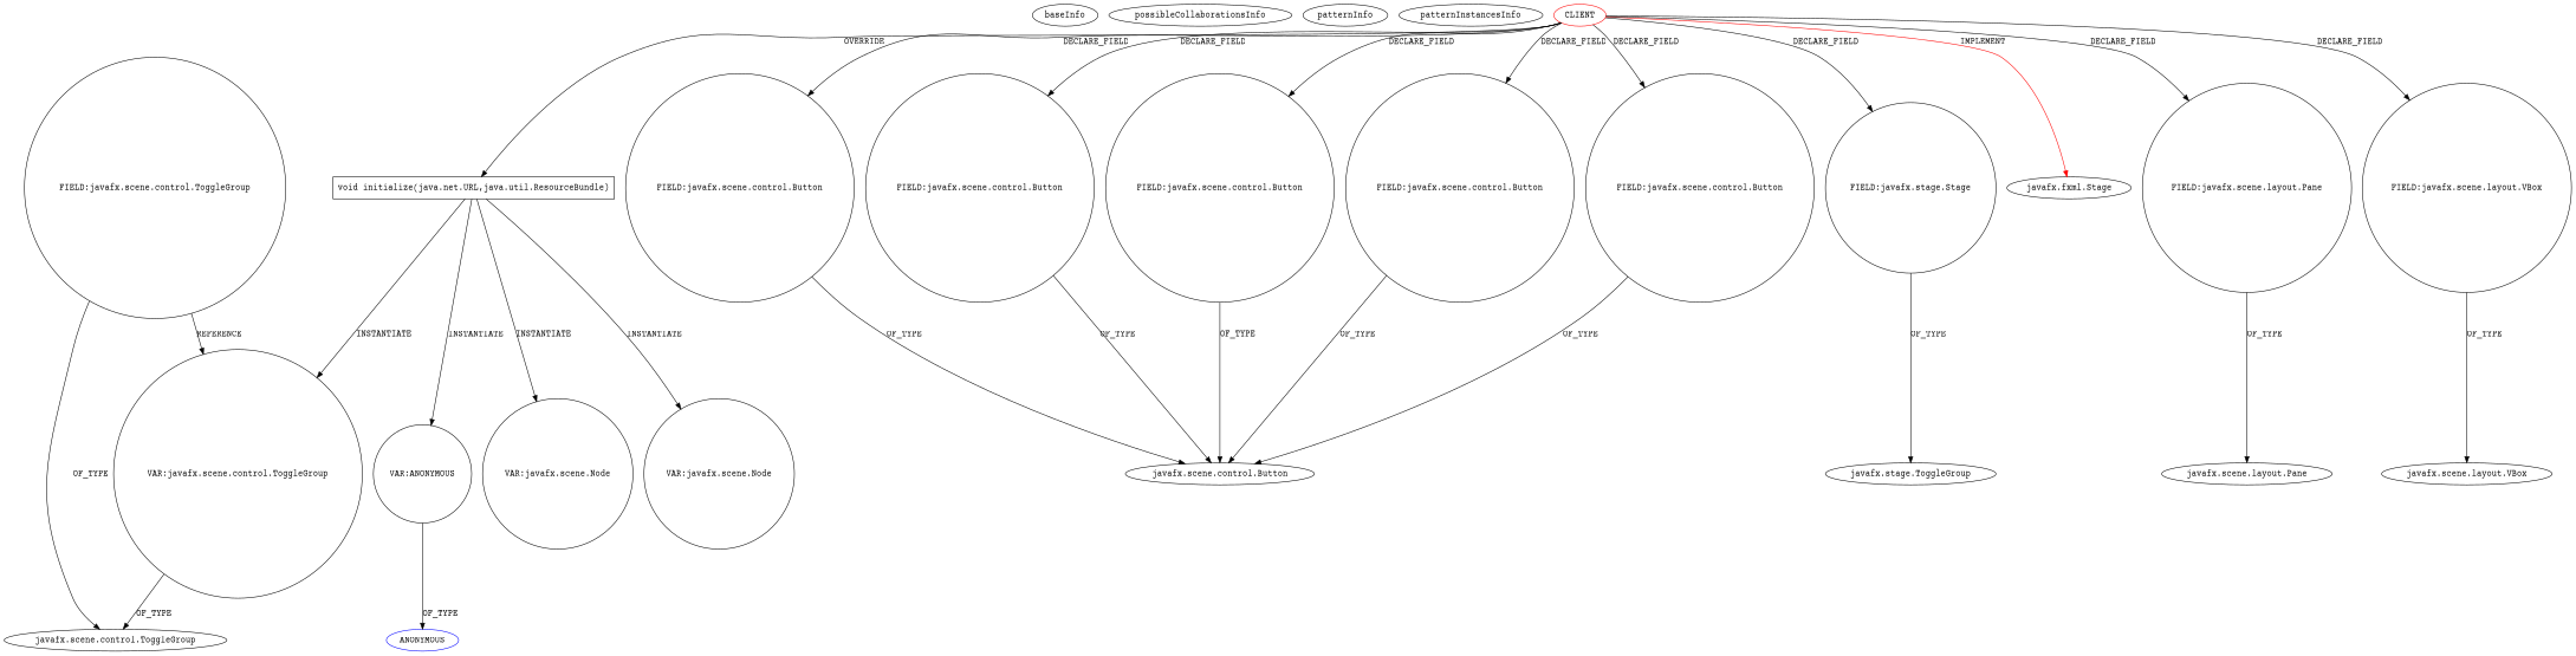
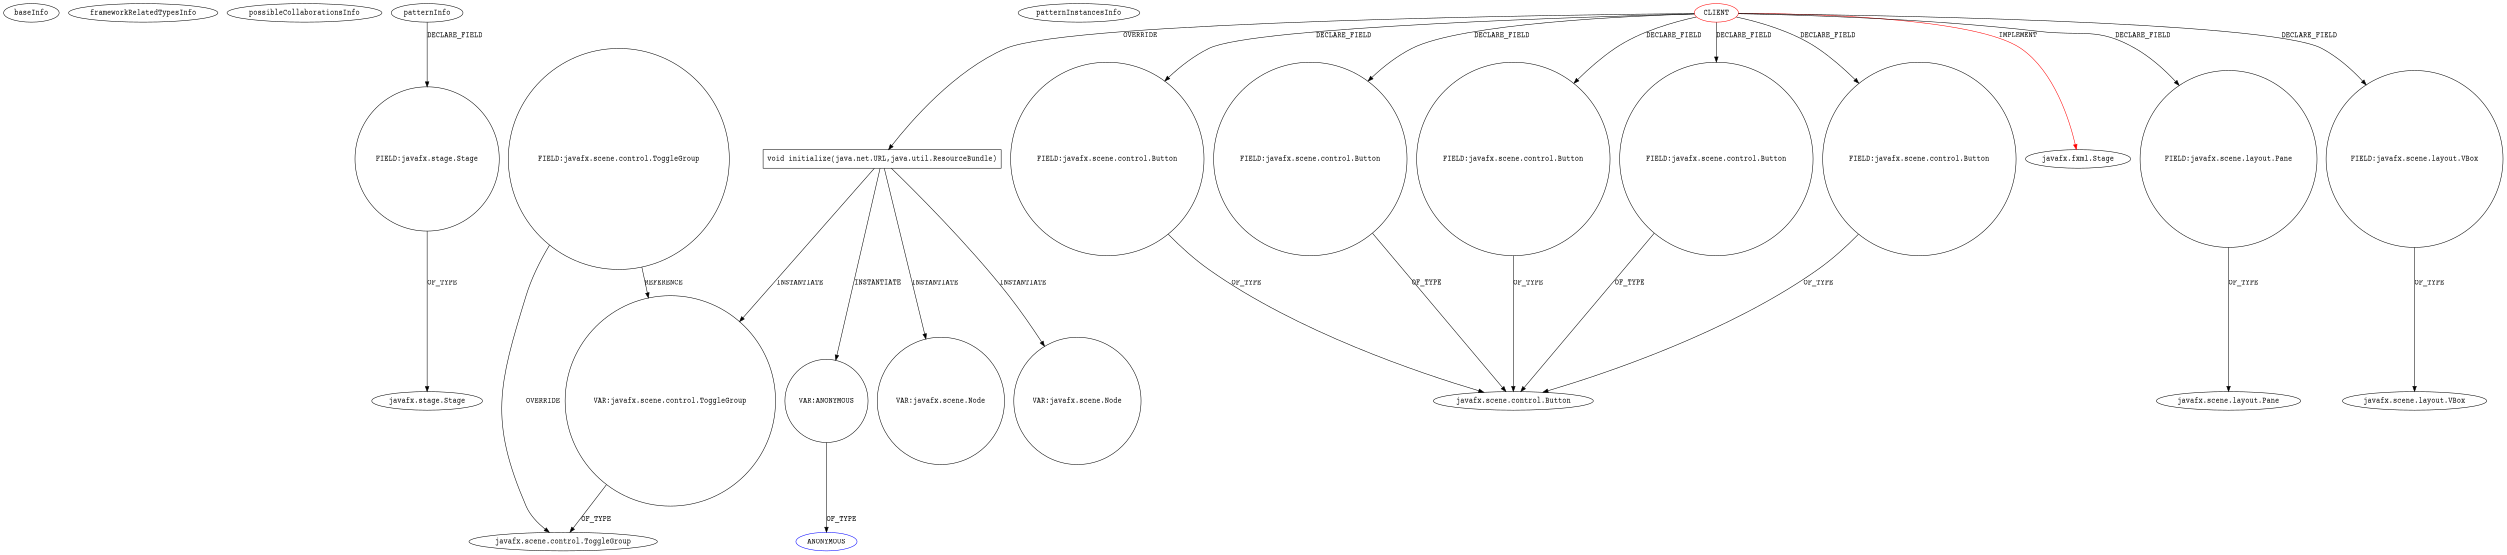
  digraph {
    fontname="Courier Prime"
    node [fontname="Courier Prime" isFrameworkType=false vertexType=FIELD_DECLARATION]
    edge [fontname="Courier Prime"]
    baseInfo [category=pattern graphId=2293 isAnonymous=false possibleRelation=false isFrameworkType="" vertexType=""]
+   frameworkRelatedTypesInfo [0="javafx.fxml.Initializable" isFrameworkType="" vertexType=""]
    possibleCollaborationsInfo [isFrameworkType="" vertexType=""]
    patternInfo [frequency=2.0 patternRootClient=0 isFrameworkType="" vertexType=""]
    patternInstancesInfo [0="novosga-painel-fx~/novosga-painel-fx/painel-fx-master/src/org/novosga/painel/client/ui/Controller.java~Controller~3787" 1="RomeoGolf-BC~/RomeoGolf-BC/BC-master/src/romeogolf/bc/MainController.java~MainController~1142" isFrameworkType="" vertexType=""]
    n6 [label="FIELD:javafx.scene.control.ToggleGroup" shape=circle]
    n7 [label="javafx.scene.control.ToggleGroup" vertexType=FRAMEWORK_CLASS_TYPE]
    n8 [label="VAR:javafx.scene.control.ToggleGroup" shape=circle vertexType=VARIABLE_EXPRESION]
    n9 [color=red label=CLIENT vertexType=ROOT_CLIENT_CLASS_DECLARATION]
    n10 [label="FIELD:javafx.scene.control.Button" shape=circle]
    n11 [label="FIELD:javafx.scene.control.Button" shape=circle]
    n12 [label="FIELD:javafx.scene.control.Button" shape=circle]
    n13 [label="FIELD:javafx.scene.control.Button" shape=circle]
    n14 [label="FIELD:javafx.scene.control.Button" shape=circle]
    n15 [label="void initialize(java.net.URL,java.util.ResourceBundle)" shape=box vertexType=OVERRIDING_METHOD_DECLARATION]
    n16 [label="FIELD:javafx.stage.Stage" shape=circle]
    n17 [label="javafx.fxml.Stage" vertexType=FRAMEWORK_INTERFACE_TYPE]
    n18 [label="FIELD:javafx.scene.layout.Pane" shape=circle]
    n19 [label="FIELD:javafx.scene.layout.VBox" shape=circle]
    n20 [label="javafx.scene.control.Button" vertexType=FRAMEWORK_CLASS_TYPE]
    n21 [label="VAR:ANONYMOUS" shape=circle vertexType=VARIABLE_EXPRESION]
    n22 [label="VAR:javafx.scene.Node" shape=circle vertexType=VARIABLE_EXPRESION]
    n23 [label="VAR:javafx.scene.Node" shape=circle vertexType=VARIABLE_EXPRESION]
-   n24 [label="javafx.stage.ToggleGroup" vertexType=FRAMEWORK_CLASS_TYPE]
+   n24 [label="javafx.stage.Stage" vertexType=FRAMEWORK_CLASS_TYPE]
    n25 [label="javafx.scene.layout.Pane" vertexType=FRAMEWORK_CLASS_TYPE]
    n26 [label="javafx.scene.layout.VBox" vertexType=FRAMEWORK_CLASS_TYPE]
    n27 [color=blue label=ANONYMOUS vertexType=REFERENCE_ANONYMOUS_DECLARATION]
-   n6 -> n7 [label=OF_TYPE]
+   n6 -> n7 [label=OVERRIDE]
    n6 -> n8 [label=REFERENCE]
    n8 -> n7 [label=OF_TYPE]
    n9 -> n10 [label=DECLARE_FIELD]
    n9 -> n11 [label=DECLARE_FIELD]
    n9 -> n12 [label=DECLARE_FIELD]
    n9 -> n13 [label=DECLARE_FIELD]
    n9 -> n14 [label=DECLARE_FIELD]
    n9 -> n15 [label=OVERRIDE]
-   n9 -> n16 [label=DECLARE_FIELD]
+   patternInfo -> n16 [label=DECLARE_FIELD]
    n9 -> n17 [color=red label=IMPLEMENT]
    n9 -> n18 [label=DECLARE_FIELD]
    n9 -> n19 [label=DECLARE_FIELD]
    n10 -> n20 [label=OF_TYPE]
    n11 -> n20 [label=OF_TYPE]
    n12 -> n20 [label=OF_TYPE]
    n13 -> n20 [label=OF_TYPE]
    n14 -> n20 [label=OF_TYPE]
    n15 -> n8 [label=INSTANTIATE]
    n15 -> n21 [label=INSTANTIATE]
    n15 -> n22 [label=INSTANTIATE]
    n15 -> n23 [label=INSTANTIATE]
    n16 -> n24 [label=OF_TYPE]
    n18 -> n25 [label=OF_TYPE]
    n19 -> n26 [label=OF_TYPE]
    n21 -> n27 [label=OF_TYPE]
  }
